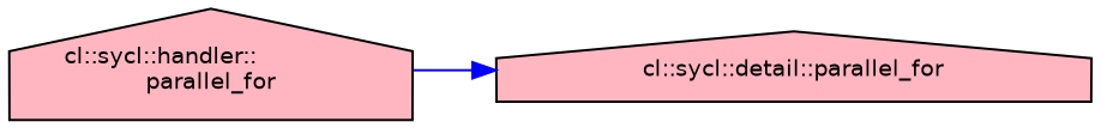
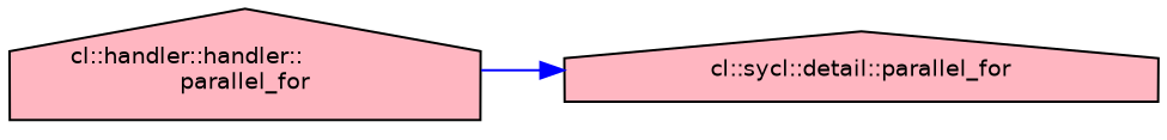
  digraph {
    rankdir=LR
    node [color=black fillcolor=lightpink fontname=Helvetica fontsize=10 shape=house style=filled]
-   n1 [fontcolor=black height=0.2 label="cl::sycl::handler::\lparallel_for" width=0.4]
+   n1 [fontcolor=black height=0.2 label="cl::handler::handler::\lparallel_for" width=0.4]
    n2 [height=0.2 label="cl::sycl::detail::parallel_for" width=0.4]
    n1 -> n2 [color=blue fontname=Helvetica fontsize=10 labelfontname=Helvetica labelfontsize=10 style=solid]
  }
